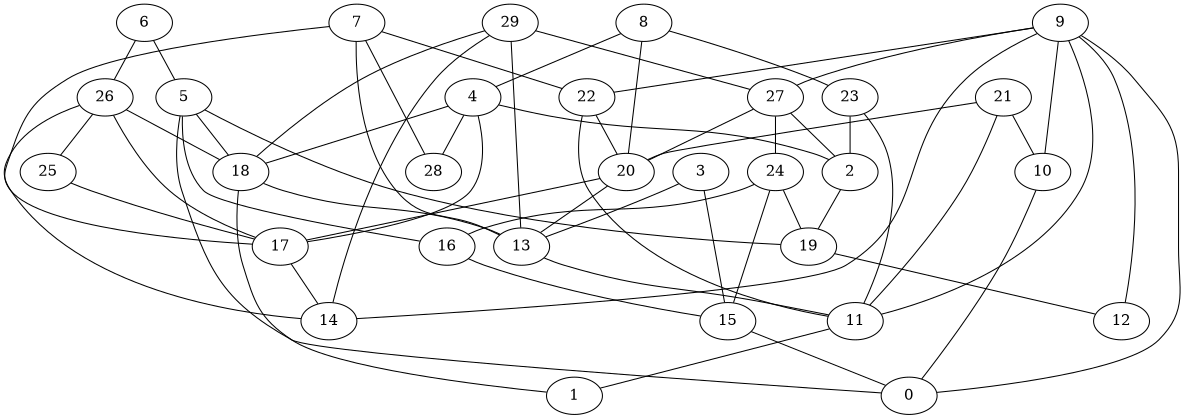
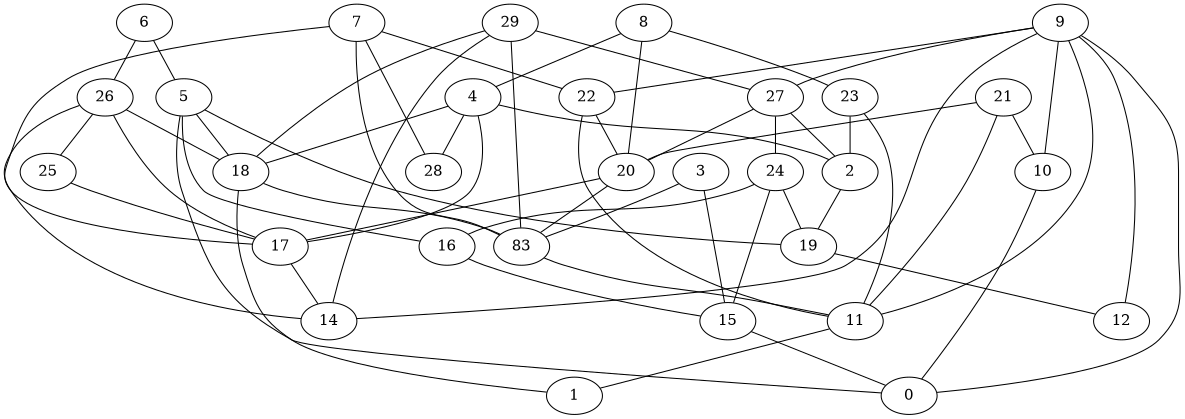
  digraph {
    edge [color=black dir=none]
    11
    1
    18
-   13
+   13 [label=83]
    15
    0
    29
    14
    27
    4
    2
    28
    17
    19
    8
    20
    23
    16
    3
    6
    5
    26
    25
    12
    24
    9
    22
    10
    7
    21
    subgraph sub_1 {
      11
      1
      18
      13
      15
      0
      29
      14
      27
      4
      2
      28
      17
      19
      8
      20
      23
      16
      3
      6
      5
      26
      25
      12
      24
      9
      22
      10
      7
      21
    }
    11 -> 1
    18 -> 1
    18 -> 13
    13 -> 11
    15 -> 0
    29 -> 18
    29 -> 13
    29 -> 14
    29 -> 27
    27 -> 2
    27 -> 20
    27 -> 24
    4 -> 18
    4 -> 2
    4 -> 28
    4 -> 17
    2 -> 19
    17 -> 14
    19 -> 12
    8 -> 4
    8 -> 20
    8 -> 23
    20 -> 13
    20 -> 17
    23 -> 11
    23 -> 2
    16 -> 15
    3 -> 13
    3 -> 15
    6 -> 5
    6 -> 26
    5 -> 18
    5 -> 0
    5 -> 19
    5 -> 16
    26 -> 18
    26 -> 14
    26 -> 17
    26 -> 25
    25 -> 17
    24 -> 15
    24 -> 19
    24 -> 16
    9 -> 11
    9 -> 0
    9 -> 14
    9 -> 27
    9 -> 12
    9 -> 22
    9 -> 10
    22 -> 11
    22 -> 20
    10 -> 0
    7 -> 13
    7 -> 28
    7 -> 17
    7 -> 22
    21 -> 11
    21 -> 20
    21 -> 10
  }
